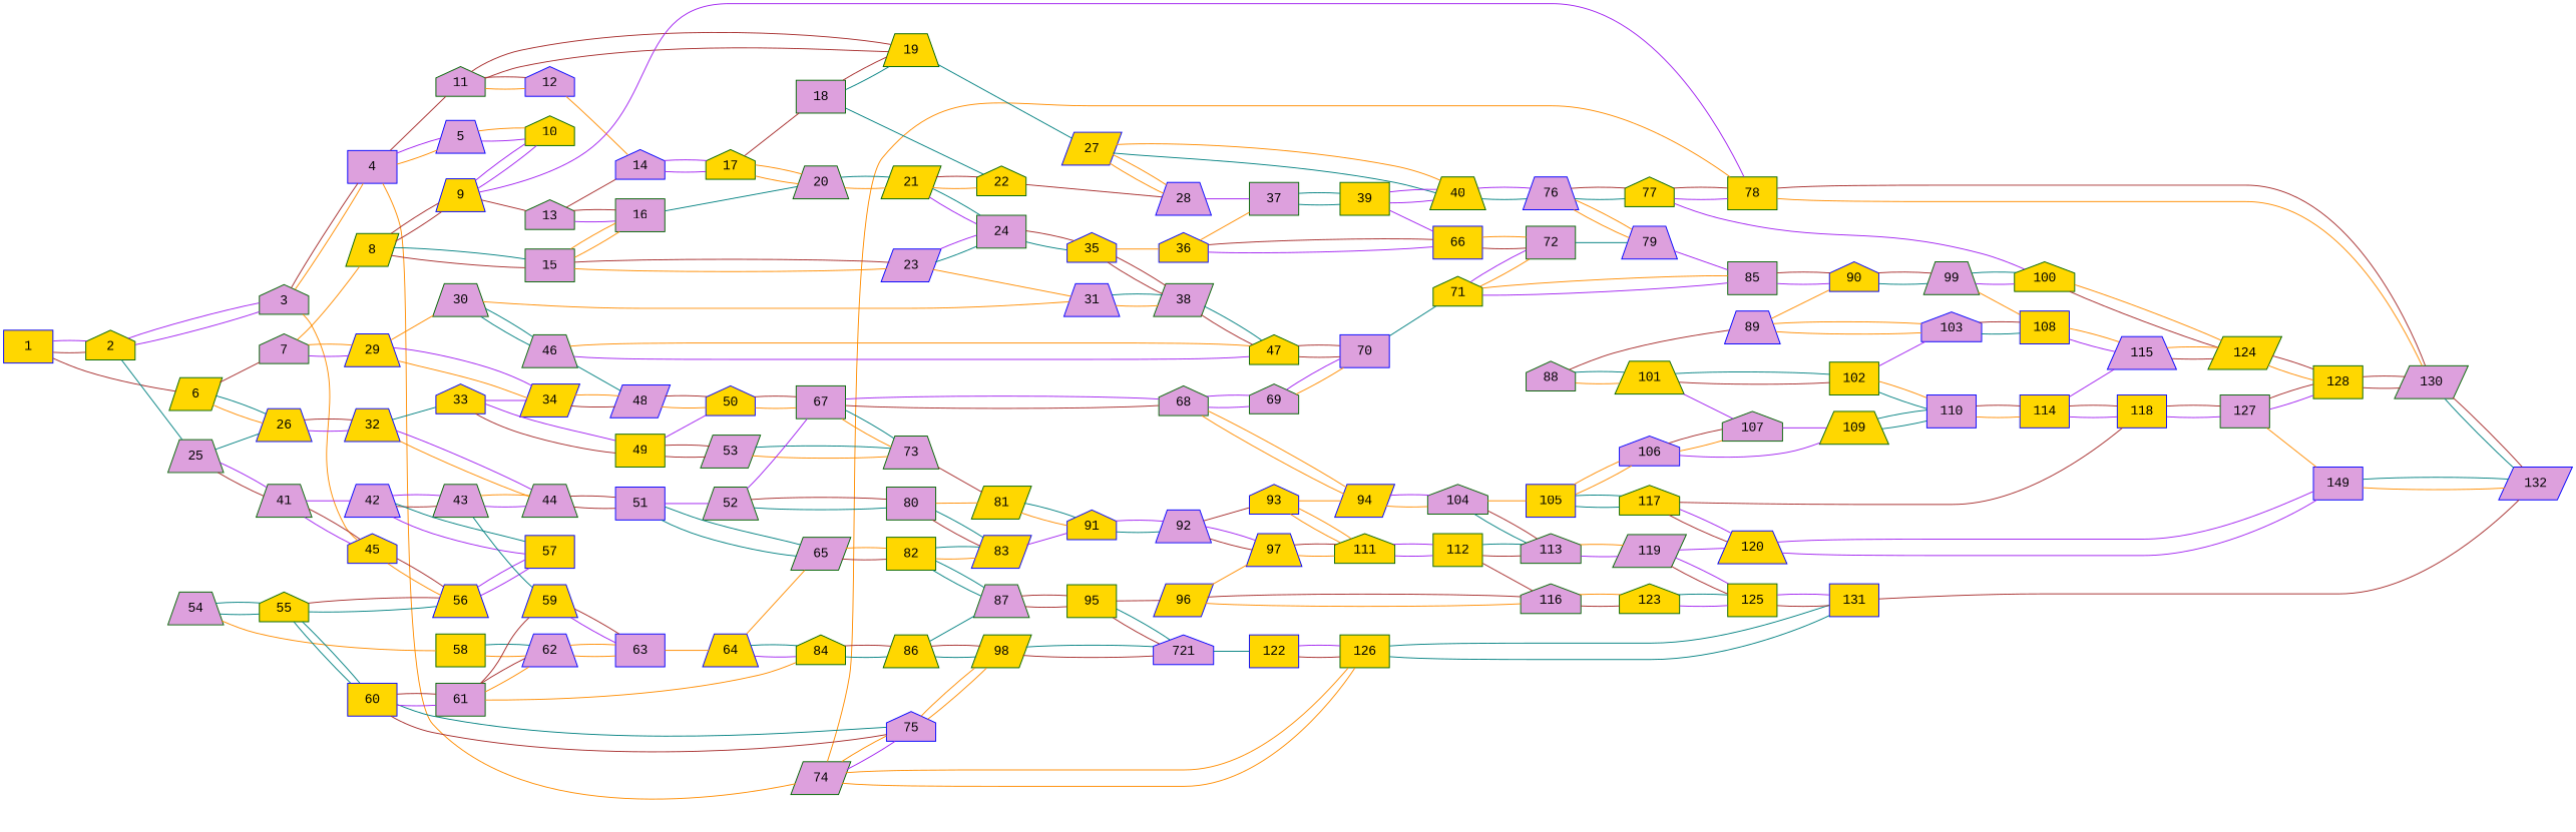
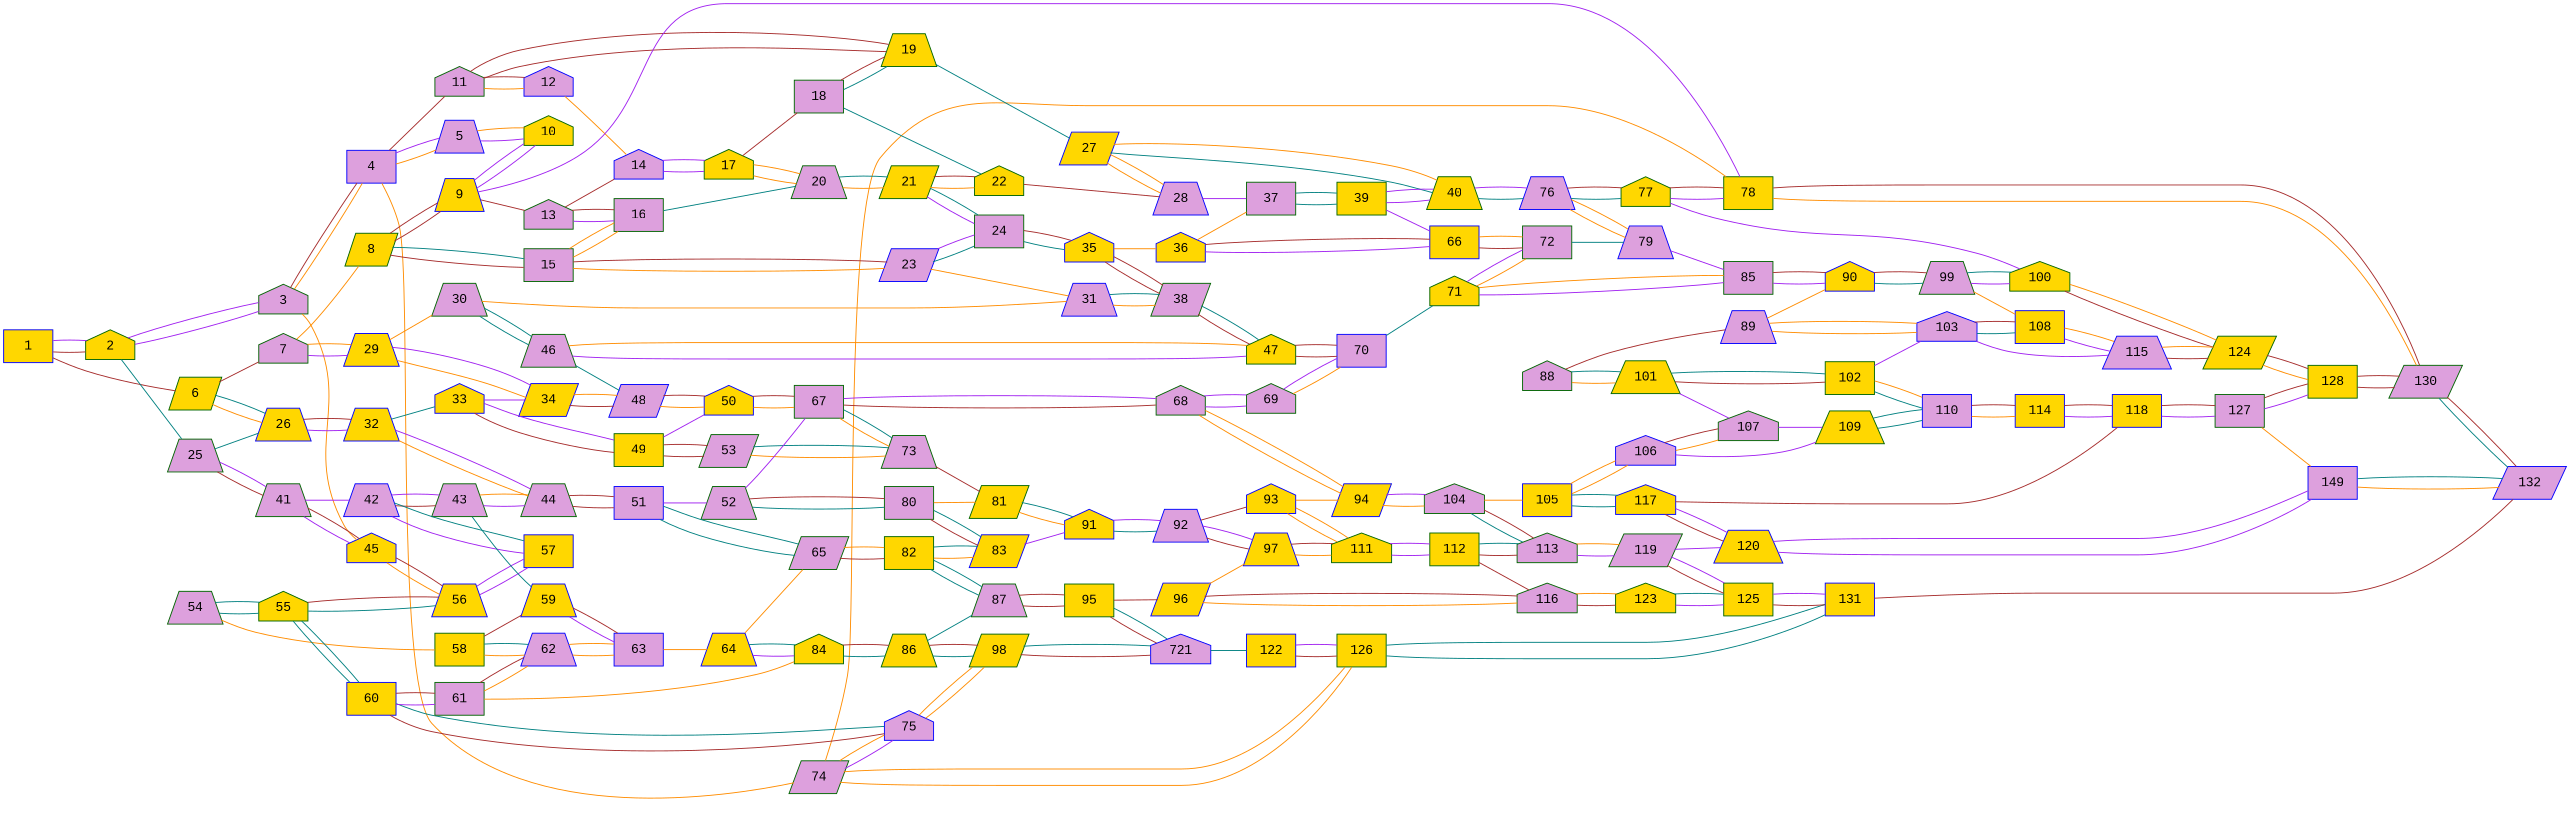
  graph {
    fontname="Liberation Mono"
    rankdir=LR
    node [color=darkgreen fillcolor=gold fontname="Liberation Mono" shape=box style=filled]
    edge [color=brown fontname="Liberation Mono"]
    1 [color=blue]
    2 [shape=house]
    6 [shape=parallelogram]
    3 [fillcolor=plum shape=house]
    25 [fillcolor=plum shape=trapezium]
    7 [fillcolor=plum shape=house]
    26 [color=blue shape=trapezium]
    4 [color=blue fillcolor=plum]
    45 [color=blue shape=house]
    41 [fillcolor=plum shape=trapezium]
    5 [color=blue fillcolor=plum shape=trapezium]
    11 [fillcolor=plum shape=house]
    74 [fillcolor=plum shape=parallelogram]
    56 [color=blue shape=trapezium]
    10 [shape=house]
    12 [color=blue fillcolor=plum shape=house]
    19 [shape=trapezium]
    78
    75 [color=blue fillcolor=plum shape=house]
    126
    8 [shape=parallelogram]
    29 [color=blue shape=trapezium]
    32 [color=blue shape=trapezium]
    9 [color=blue shape=trapezium]
    15 [fillcolor=plum]
    30 [fillcolor=plum shape=trapezium]
    34 [color=blue shape=parallelogram]
    13 [fillcolor=plum shape=house]
    16 [fillcolor=plum]
    23 [color=blue fillcolor=plum shape=parallelogram]
    14 [color=blue fillcolor=plum shape=house]
    27 [color=blue shape=parallelogram]
    130 [fillcolor=plum shape=parallelogram]
    17 [shape=house]
    20 [fillcolor=plum shape=trapezium]
    18 [fillcolor=plum]
    24 [fillcolor=plum]
    31 [color=blue fillcolor=plum shape=trapezium]
    21 [shape=parallelogram]
    22 [shape=house]
    28 [color=blue fillcolor=plum shape=trapezium]
    40 [shape=trapezium]
    35 [color=blue shape=house]
    37 [fillcolor=plum]
    38 [fillcolor=plum shape=parallelogram]
    36 [color=blue shape=house]
    42 [color=blue fillcolor=plum shape=trapezium]
    33 [color=blue shape=house]
    44 [fillcolor=plum shape=trapezium]
    76 [color=blue fillcolor=plum shape=trapezium]
    39
    46 [fillcolor=plum shape=trapezium]
    48 [color=blue fillcolor=plum shape=parallelogram]
    47 [shape=house]
    49
    51 [color=blue fillcolor=plum]
    50 [color=blue shape=house]
    53 [fillcolor=plum shape=parallelogram]
    66 [color=blue]
    72 [fillcolor=plum]
    70 [color=blue fillcolor=plum]
    79 [color=blue fillcolor=plum shape=trapezium]
    77 [shape=house]
    43 [fillcolor=plum shape=trapezium]
    57 [color=blue]
    59 [color=blue shape=trapezium]
    63 [color=blue fillcolor=plum]
    52 [fillcolor=plum shape=trapezium]
    65 [fillcolor=plum shape=parallelogram]
    71 [shape=house]
    67 [fillcolor=plum]
    73 [fillcolor=plum shape=trapezium]
    68 [fillcolor=plum shape=house]
    80 [fillcolor=plum]
    82
    81 [shape=parallelogram]
    83 [color=blue shape=parallelogram]
    54 [fillcolor=plum shape=trapezium]
    55 [shape=house]
    58
    60 [color=blue]
    62 [color=blue fillcolor=plum shape=trapezium]
    61 [fillcolor=plum]
    64 [color=blue shape=trapezium]
    84 [shape=house]
    98 [shape=parallelogram]
    86 [shape=trapezium]
    87 [fillcolor=plum shape=trapezium]
    69 [fillcolor=plum shape=house]
    94 [color=blue shape=parallelogram]
    104 [fillcolor=plum shape=house]
    88 [fillcolor=plum shape=house]
    89 [color=blue fillcolor=plum shape=trapezium]
    101 [shape=trapezium]
    85 [fillcolor=plum]
    90 [color=blue shape=house]
    91 [color=blue shape=house]
    131 [color=blue]
    n99 [color=blue fillcolor=plum label=721 shape=house]
    100 [shape=house]
    124 [shape=parallelogram]
    132 [color=blue fillcolor=plum shape=parallelogram]
    92 [color=blue fillcolor=plum shape=trapezium]
    95
    99 [fillcolor=plum shape=trapezium]
    96 [color=blue shape=parallelogram]
    103 [color=blue fillcolor=plum shape=house]
    102
    107 [fillcolor=plum shape=house]
    108 [color=blue]
    93 [color=blue shape=house]
    97 [color=blue shape=trapezium]
    111 [shape=house]
    112
    105 [color=blue]
    113 [fillcolor=plum shape=house]
    116 [fillcolor=plum shape=house]
    122 [color=blue]
    123 [shape=house]
    115 [color=blue fillcolor=plum shape=trapezium]
    128
    110 [color=blue fillcolor=plum]
    109 [shape=trapezium]
    114 [color=blue]
    106 [color=blue fillcolor=plum shape=house]
-   117 [shape=house]
+   117 [color=blue shape=house]
    119 [fillcolor=plum shape=parallelogram]
    118 [color=blue]
    120 [color=blue shape=trapezium]
    125
    127 [fillcolor=plum]
    n132 [color=blue fillcolor=plum label=149]
    1 -- 2
    1 -- 2 [color=purple]
    1 -- 6
    2 -- 3 [color=purple]
    2 -- 3 [color=purple]
    2 -- 25 [color=teal]
    6 -- 7
    6 -- 26 [color=darkorange]
    6 -- 26 [color=teal]
    3 -- 4 [color=darkorange]
    3 -- 4
    3 -- 45 [color=darkorange]
    25 -- 26 [color=teal]
    25 -- 41
    25 -- 41 [color=purple]
    7 -- 8 [color=darkorange]
    7 -- 29 [color=purple]
    7 -- 29 [color=darkorange]
    26 -- 32 [color=purple]
    26 -- 32
    4 -- 5 [color=darkorange]
    4 -- 5 [color=purple]
    4 -- 11
    4 -- 74 [color=darkorange]
    45 -- 56 [color=darkorange]
    45 -- 56
    41 -- 45 [color=purple]
    41 -- 45
    41 -- 42 [color=purple]
    5 -- 10 [color=purple]
    5 -- 10 [color=darkorange]
    11 -- 12 [color=darkorange]
    11 -- 12
    11 -- 19
    11 -- 19
    74 -- 78 [color=darkorange]
    74 -- 75 [color=purple]
    74 -- 75 [color=darkorange]
    74 -- 126 [color=darkorange]
    74 -- 126 [color=darkorange]
    56 -- 57 [color=purple]
    56 -- 57 [color=purple]
    12 -- 14 [color=darkorange]
    19 -- 27 [color=teal]
    78 -- 130 [color=darkorange]
    78 -- 130
    75 -- 98 [color=darkorange]
    75 -- 98 [color=darkorange]
    126 -- 131 [color=teal]
    126 -- 131 [color=teal]
    8 -- 9
    8 -- 9
    8 -- 15
    8 -- 15 [color=teal]
    29 -- 30 [color=darkorange]
    29 -- 34 [color=darkorange]
    29 -- 34 [color=purple]
    32 -- 33 [color=teal]
    32 -- 44 [color=darkorange]
    32 -- 44 [color=purple]
    9 -- 10 [color=purple]
    9 -- 10 [color=purple]
    9 -- 78 [color=purple]
    9 -- 13
    15 -- 16 [color=darkorange]
    15 -- 16 [color=darkorange]
    15 -- 23 [color=darkorange]
    15 -- 23
    30 -- 31 [color=darkorange]
    30 -- 46 [color=teal]
    30 -- 46 [color=teal]
    34 -- 48
    34 -- 48 [color=darkorange]
    13 -- 16 [color=purple]
    13 -- 16
    13 -- 14
    16 -- 20 [color=teal]
    23 -- 24 [color=teal]
    23 -- 24 [color=purple]
    23 -- 31 [color=darkorange]
    14 -- 17 [color=purple]
    14 -- 17 [color=purple]
    27 -- 28 [color=darkorange]
    27 -- 28 [color=darkorange]
    27 -- 40 [color=teal]
    27 -- 40 [color=darkorange]
    130 -- 132 [color=teal]
    130 -- 132
    17 -- 20 [color=darkorange]
    17 -- 20 [color=darkorange]
    17 -- 18
    20 -- 21 [color=darkorange]
    20 -- 21 [color=teal]
    18 -- 19 [color=teal]
    18 -- 19
    18 -- 22 [color=teal]
    24 -- 35 [color=teal]
    24 -- 35
    31 -- 38 [color=darkorange]
    31 -- 38 [color=teal]
    21 -- 24 [color=purple]
    21 -- 24 [color=teal]
    21 -- 22 [color=darkorange]
    21 -- 22
    22 -- 28
    28 -- 37 [color=purple]
    40 -- 76 [color=teal]
    40 -- 76 [color=purple]
    35 -- 38
    35 -- 38
    35 -- 36 [color=darkorange]
    37 -- 39 [color=teal]
    37 -- 39 [color=teal]
    38 -- 47
    38 -- 47 [color=teal]
    36 -- 37 [color=darkorange]
    36 -- 66 [color=purple]
    36 -- 66
    42 -- 43
    42 -- 43 [color=purple]
    42 -- 57 [color=purple]
    42 -- 57 [color=teal]
    33 -- 34 [color=purple]
    33 -- 49
    33 -- 49 [color=purple]
    44 -- 51
    44 -- 51
    76 -- 79 [color=darkorange]
    76 -- 79 [color=darkorange]
    76 -- 77 [color=teal]
    76 -- 77
    39 -- 40 [color=purple]
    39 -- 40 [color=purple]
    39 -- 66 [color=purple]
    46 -- 48 [color=teal]
    46 -- 47 [color=purple]
    46 -- 47 [color=darkorange]
    48 -- 50 [color=darkorange]
    48 -- 50
    47 -- 70
    47 -- 70
    49 -- 50 [color=purple]
    49 -- 53
    49 -- 53
    51 -- 52 [color=purple]
    51 -- 65 [color=teal]
    51 -- 65 [color=teal]
    50 -- 67 [color=darkorange]
    50 -- 67
    53 -- 73 [color=darkorange]
    53 -- 73 [color=teal]
    66 -- 72
    66 -- 72 [color=darkorange]
    72 -- 79 [color=teal]
    70 -- 71 [color=teal]
    79 -- 85 [color=purple]
    77 -- 78 [color=purple]
    77 -- 78
    77 -- 100 [color=purple]
    43 -- 44 [color=purple]
    43 -- 44 [color=darkorange]
    43 -- 59 [color=teal]
    59 -- 63 [color=purple]
    59 -- 63
    63 -- 64 [color=darkorange]
    52 -- 67 [color=purple]
    52 -- 80 [color=teal]
    52 -- 80
    65 -- 82
    65 -- 82 [color=darkorange]
    71 -- 72 [color=darkorange]
    71 -- 72 [color=purple]
    71 -- 85 [color=purple]
    71 -- 85 [color=darkorange]
    67 -- 73 [color=darkorange]
    67 -- 73 [color=teal]
    67 -- 68
    67 -- 68 [color=purple]
    73 -- 81
    68 -- 69 [color=purple]
    68 -- 69 [color=purple]
    68 -- 94 [color=darkorange]
    68 -- 94 [color=darkorange]
    80 -- 81 [color=darkorange]
    80 -- 83
    80 -- 83 [color=teal]
    82 -- 83 [color=darkorange]
    82 -- 83 [color=teal]
    82 -- 87 [color=teal]
    82 -- 87 [color=teal]
    81 -- 91 [color=darkorange]
    81 -- 91 [color=teal]
    83 -- 91 [color=purple]
    54 -- 55 [color=teal]
    54 -- 55 [color=teal]
    54 -- 58 [color=darkorange]
    55 -- 56 [color=teal]
    55 -- 56
    55 -- 60 [color=teal]
    55 -- 60 [color=teal]
-   61 -- 59
+   58 -- 59
    58 -- 62 [color=darkorange]
    58 -- 62 [color=teal]
    60 -- 75
    60 -- 75 [color=teal]
    60 -- 61 [color=purple]
    60 -- 61
    62 -- 63 [color=darkorange]
    62 -- 63 [color=darkorange]
    61 -- 62 [color=darkorange]
    61 -- 62
    61 -- 84 [color=darkorange]
    64 -- 65 [color=darkorange]
    64 -- 84 [color=purple]
    64 -- 84 [color=teal]
    84 -- 86 [color=teal]
    84 -- 86
    98 -- n99
    98 -- n99 [color=teal]
    86 -- 98 [color=teal]
    86 -- 98
    86 -- 87 [color=teal]
    87 -- 95
    87 -- 95
    69 -- 70 [color=darkorange]
    69 -- 70 [color=purple]
    94 -- 104 [color=darkorange]
    94 -- 104 [color=purple]
    104 -- 105 [color=darkorange]
    104 -- 113 [color=teal]
    104 -- 113
    88 -- 89
    88 -- 101 [color=darkorange]
    88 -- 101 [color=teal]
    89 -- 90 [color=darkorange]
    89 -- 103 [color=darkorange]
    89 -- 103 [color=darkorange]
    101 -- 102
    101 -- 102 [color=teal]
    101 -- 107 [color=purple]
    85 -- 90 [color=purple]
    85 -- 90
    90 -- 99 [color=teal]
    90 -- 99
    91 -- 92 [color=teal]
    91 -- 92 [color=purple]
    131 -- 132
    n99 -- 122 [color=teal]
    100 -- 124
    100 -- 124 [color=darkorange]
    124 -- 128 [color=darkorange]
    124 -- 128
    92 -- 93
    92 -- 97
    92 -- 97 [color=purple]
    95 -- n99
    95 -- n99 [color=teal]
    95 -- 96
    99 -- 100 [color=purple]
    99 -- 100 [color=teal]
    99 -- 108 [color=darkorange]
    96 -- 97 [color=darkorange]
    96 -- 116 [color=darkorange]
    96 -- 116
    103 -- 108 [color=teal]
    103 -- 108
    102 -- 103 [color=purple]
    102 -- 110 [color=teal]
    102 -- 110 [color=darkorange]
    107 -- 109 [color=purple]
    108 -- 115 [color=purple]
    108 -- 115 [color=darkorange]
    93 -- 94 [color=darkorange]
    93 -- 111 [color=darkorange]
    93 -- 111 [color=darkorange]
    97 -- 111 [color=darkorange]
    97 -- 111
    111 -- 112 [color=purple]
    111 -- 112 [color=purple]
    112 -- 113
    112 -- 113 [color=teal]
    112 -- 116
    105 -- 106 [color=darkorange]
    105 -- 106 [color=darkorange]
    105 -- 117 [color=teal]
    105 -- 117 [color=teal]
    113 -- 119 [color=purple]
    113 -- 119 [color=darkorange]
    116 -- 123
    116 -- 123 [color=darkorange]
    122 -- 126
    122 -- 126 [color=purple]
    123 -- 125 [color=purple]
    123 -- 125 [color=teal]
    115 -- 124
    115 -- 124 [color=darkorange]
    128 -- 130
    128 -- 130
    110 -- 114 [color=darkorange]
    110 -- 114
    109 -- 110 [color=teal]
    109 -- 110 [color=teal]
-   114 -- 115 [color=purple]
+   103 -- 115 [color=purple]
    114 -- 118 [color=purple]
    114 -- 118
    106 -- 107 [color=darkorange]
    106 -- 107
    106 -- 109 [color=purple]
    117 -- 118
    117 -- 120
    117 -- 120 [color=purple]
    119 -- 120 [color=purple]
    119 -- 125
    119 -- 125 [color=purple]
    118 -- 127 [color=purple]
    118 -- 127
    120 -- n132 [color=purple]
    120 -- n132 [color=purple]
    125 -- 131
    125 -- 131 [color=purple]
    127 -- 128 [color=purple]
    127 -- 128
    127 -- n132 [color=darkorange]
    n132 -- 132 [color=darkorange]
    n132 -- 132 [color=teal]
  }
